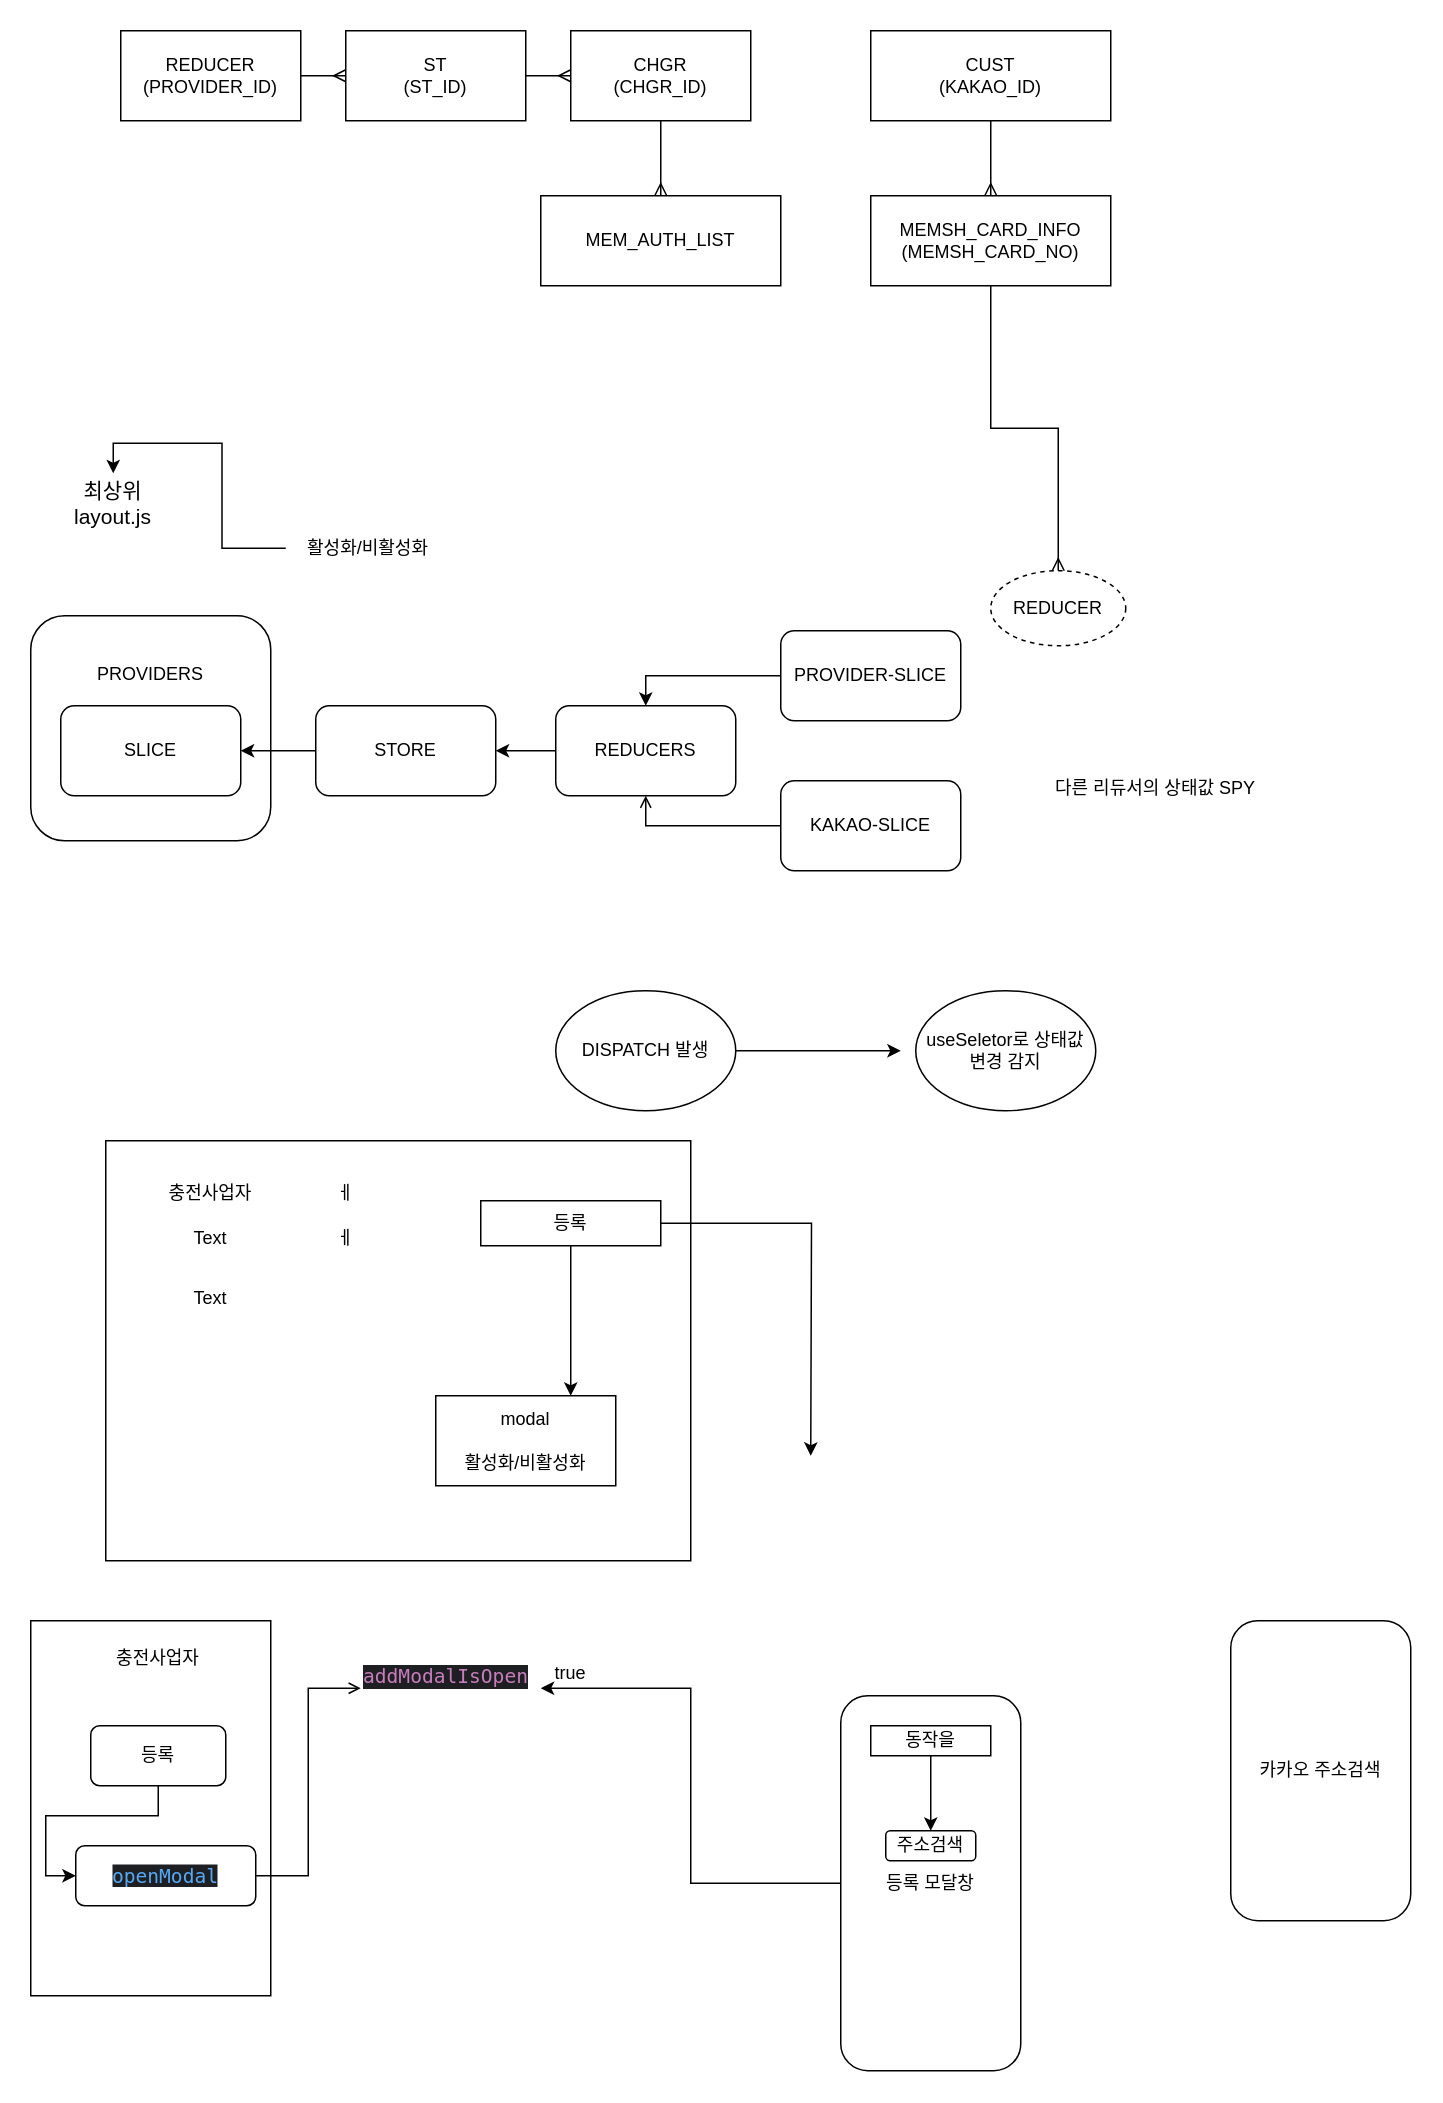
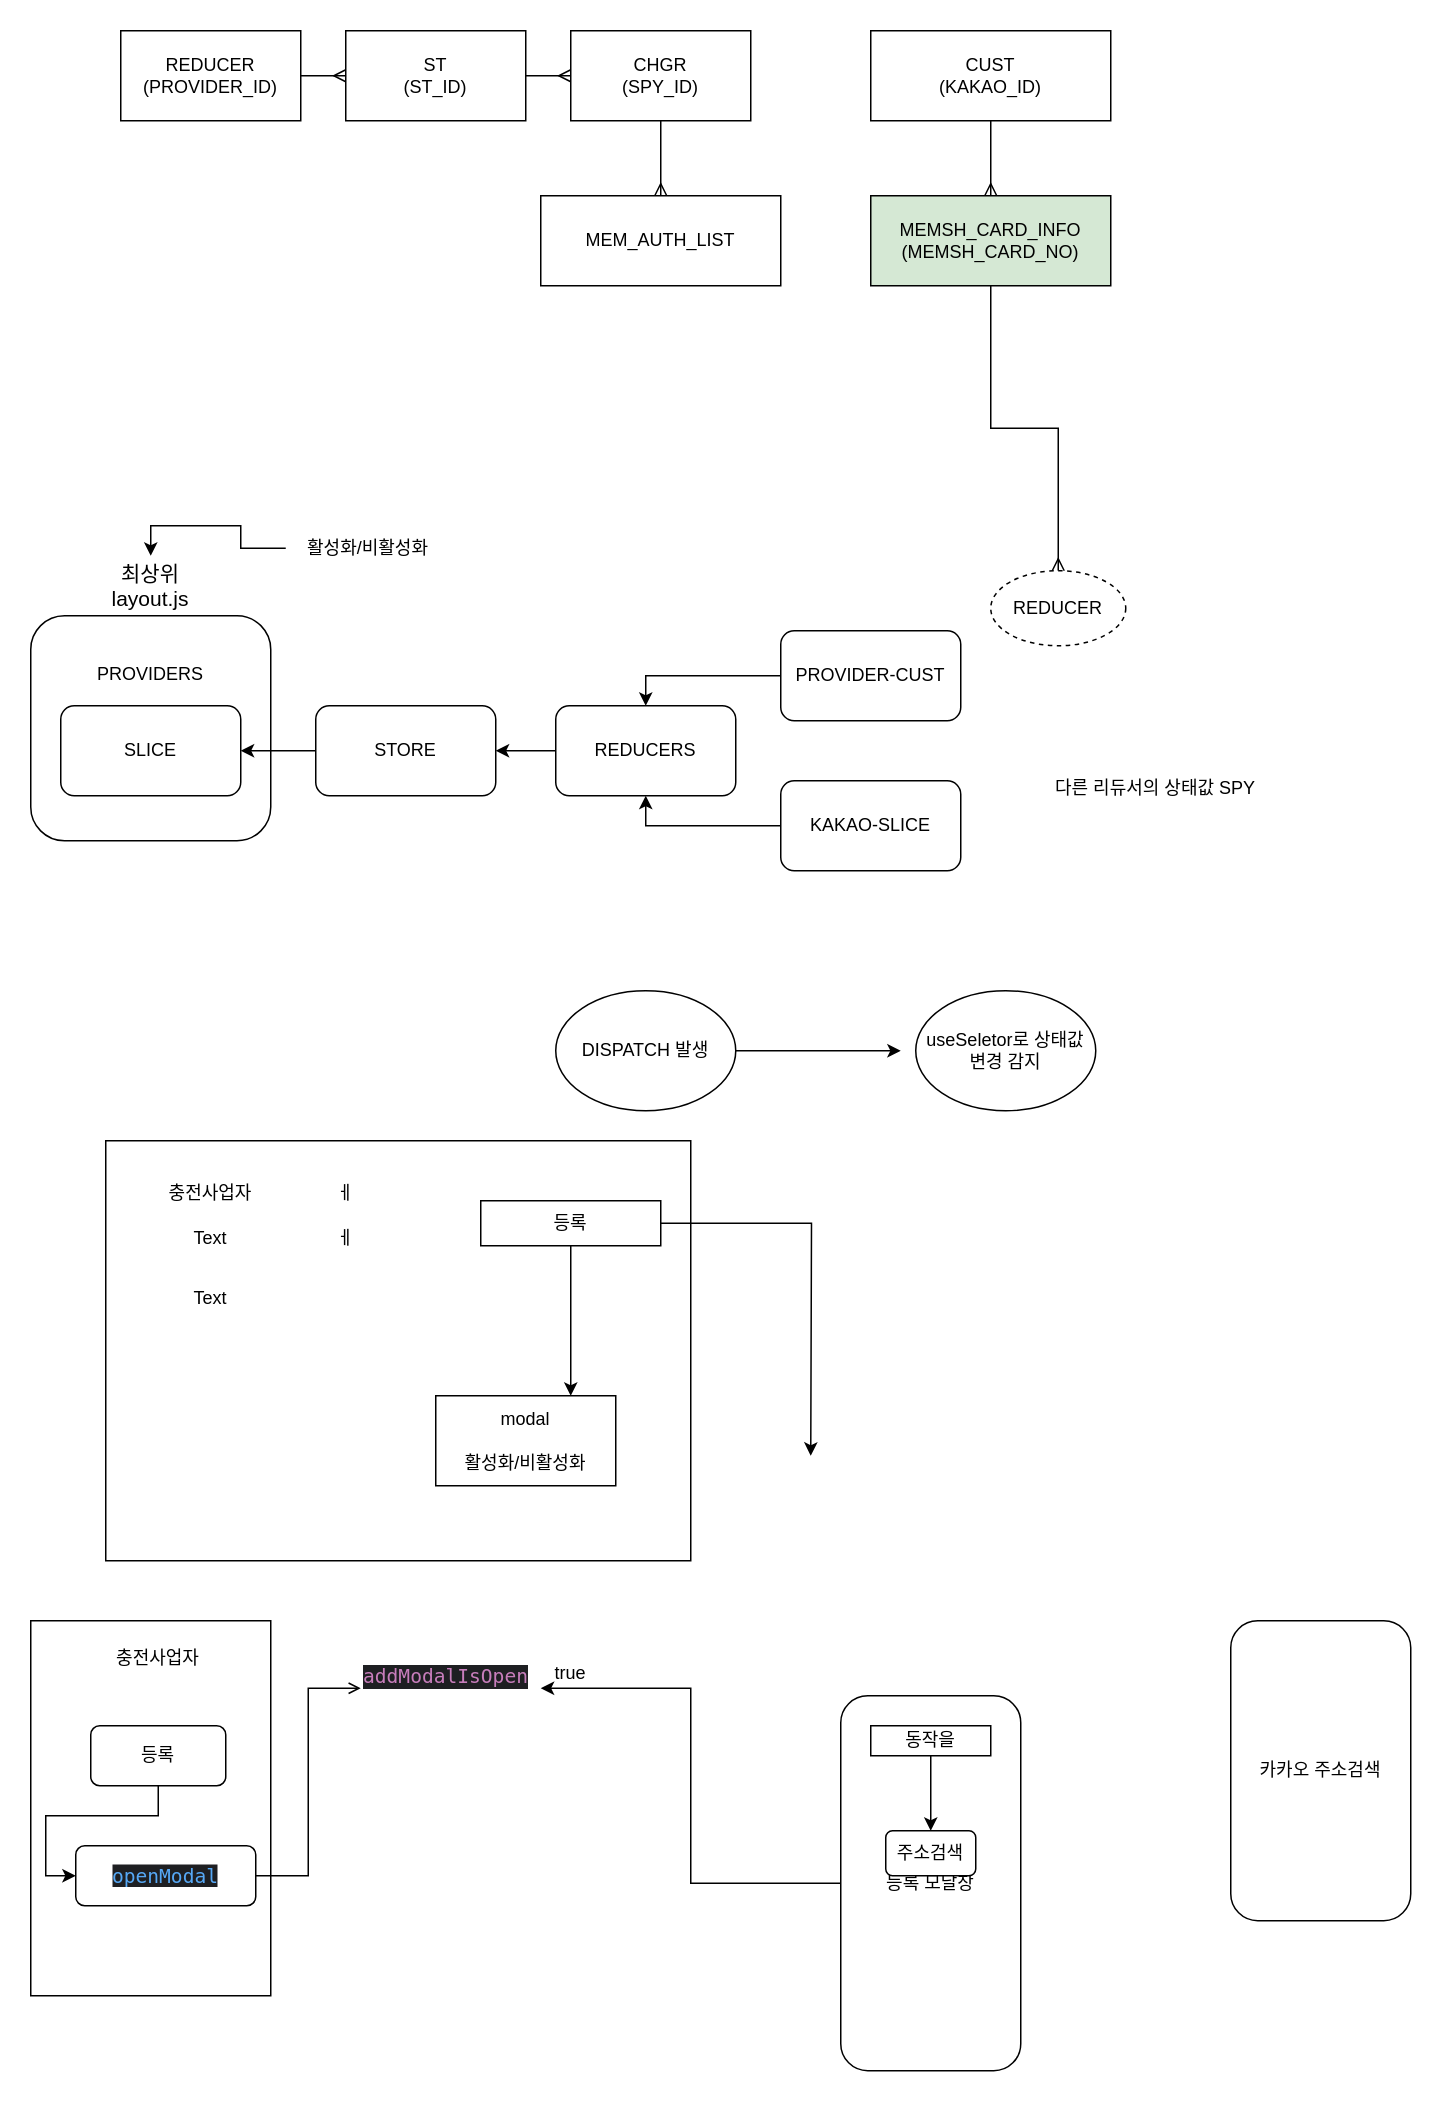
  <mxCell id="0" />
  <mxCell id="1" parent="0" />
  <mxCell id="2" value="" style="rounded=0;whiteSpace=wrap;html=1;" vertex="1" parent="1"><mxGeometry x="20" y="1080" width="160" height="250" as="geometry" /></mxCell>
  <mxCell id="3" value="&lt;br&gt;&lt;br&gt;PROVIDERS&lt;br&gt;&lt;br&gt;&lt;br&gt;&lt;br&gt;&lt;br&gt;&lt;br&gt;&lt;br&gt;&lt;br&gt;" style="rounded=1;whiteSpace=wrap;html=1;" vertex="1" parent="1"><mxGeometry x="20" y="410" width="160" height="150" as="geometry" /></mxCell>
  <mxCell id="4" style="edgeStyle=orthogonalEdgeStyle;rounded=0;orthogonalLoop=1;jettySize=auto;html=1;endArrow=ERmany;endFill=0;" parent="1" source="5" target="7" edge="1"><mxGeometry relative="1" as="geometry" /></mxCell>
  <mxCell id="5" value="REDUCER&lt;br&gt;(PROVIDER_ID)" style="rounded=0;whiteSpace=wrap;html=1;" parent="1" vertex="1"><mxGeometry x="80" y="20" width="120" height="60" as="geometry" /></mxCell>
  <mxCell id="6" style="edgeStyle=orthogonalEdgeStyle;rounded=0;orthogonalLoop=1;jettySize=auto;html=1;endArrow=ERmany;endFill=0;" parent="1" source="7" target="9" edge="1"><mxGeometry relative="1" as="geometry" /></mxCell>
  <mxCell id="7" value="ST&lt;br&gt;(ST_ID)" style="rounded=0;whiteSpace=wrap;html=1;" parent="1" vertex="1"><mxGeometry x="230" y="20" width="120" height="60" as="geometry" /></mxCell>
  <mxCell id="8" style="edgeStyle=orthogonalEdgeStyle;rounded=0;orthogonalLoop=1;jettySize=auto;html=1;endArrow=ERmany;endFill=0;" parent="1" source="9" target="10" edge="1"><mxGeometry relative="1" as="geometry" /></mxCell>
- <mxCell id="9" value="CHGR&lt;br&gt;(CHGR_ID)" style="rounded=0;whiteSpace=wrap;html=1;" parent="1" vertex="1"><mxGeometry x="380" y="20" width="120" height="60" as="geometry" /></mxCell>
+ <mxCell id="9" value="CHGR&lt;br&gt;(SPY_ID)" style="rounded=0;whiteSpace=wrap;html=1;" parent="1" vertex="1"><mxGeometry x="380" y="20" width="120" height="60" as="geometry" /></mxCell>
  <mxCell id="10" value="MEM_AUTH_LIST" style="rounded=0;whiteSpace=wrap;html=1;" parent="1" vertex="1"><mxGeometry x="360" y="130" width="160" height="60" as="geometry" /></mxCell>
  <mxCell id="11" style="edgeStyle=orthogonalEdgeStyle;rounded=0;orthogonalLoop=1;jettySize=auto;html=1;endArrow=ERmany;endFill=0;" parent="1" source="12" target="25" edge="1"><mxGeometry relative="1" as="geometry" /></mxCell>
- <mxCell id="12" value="MEMSH_CARD_INFO&lt;br&gt;(MEMSH_CARD_NO)" style="rounded=0;whiteSpace=wrap;html=1;" parent="1" vertex="1"><mxGeometry x="580" y="130" width="160" height="60" as="geometry" /></mxCell>
+ <mxCell id="12" value="MEMSH_CARD_INFO&lt;br&gt;(MEMSH_CARD_NO)" style="rounded=0;whiteSpace=wrap;html=1;fillColor=#d5e8d4;" parent="1" vertex="1"><mxGeometry x="580" y="130" width="160" height="60" as="geometry" /></mxCell>
  <mxCell id="13" style="edgeStyle=orthogonalEdgeStyle;rounded=0;orthogonalLoop=1;jettySize=auto;html=1;endArrow=ERmany;endFill=0;" parent="1" source="14" target="12" edge="1"><mxGeometry relative="1" as="geometry" /></mxCell>
  <mxCell id="14" value="CUST&lt;br&gt;(KAKAO_ID)" style="rounded=0;whiteSpace=wrap;html=1;" parent="1" vertex="1"><mxGeometry x="580" y="20" width="160" height="60" as="geometry" /></mxCell>
  <mxCell id="15" style="edgeStyle=orthogonalEdgeStyle;rounded=0;orthogonalLoop=1;jettySize=auto;html=1;entryX=1;entryY=0.5;entryDx=0;entryDy=0;" edge="1" parent="1" source="16" target="17"><mxGeometry relative="1" as="geometry" /></mxCell>
  <mxCell id="16" value="STORE" style="rounded=1;whiteSpace=wrap;html=1;" vertex="1" parent="1"><mxGeometry x="210" y="470" width="120" height="60" as="geometry" /></mxCell>
  <mxCell id="17" value="SLICE" style="rounded=1;whiteSpace=wrap;html=1;" vertex="1" parent="1"><mxGeometry x="40" y="470" width="120" height="60" as="geometry" /></mxCell>
- <mxCell id="18" value="최상위 layout.js" style="text;html=1;strokeColor=none;fillColor=none;align=center;verticalAlign=middle;whiteSpace=wrap;rounded=0;fontStyle=0;fontSize=14;" vertex="1" parent="1"><mxGeometry x="45" y="315" width="60" height="40" as="geometry" /></mxCell>
+ <mxCell id="18" value="최상위 layout.js" style="text;html=1;strokeColor=none;fillColor=none;align=center;verticalAlign=middle;whiteSpace=wrap;rounded=0;fontStyle=0;fontSize=14;" vertex="1" parent="1"><mxGeometry x="70" y="370" width="60" height="40" as="geometry" /></mxCell>
  <mxCell id="19" style="edgeStyle=orthogonalEdgeStyle;rounded=0;orthogonalLoop=1;jettySize=auto;html=1;entryX=1;entryY=0.5;entryDx=0;entryDy=0;" edge="1" parent="1" source="20" target="16"><mxGeometry relative="1" as="geometry" /></mxCell>
  <mxCell id="20" value="REDUCERS" style="rounded=1;whiteSpace=wrap;html=1;" vertex="1" parent="1"><mxGeometry x="370" y="470" width="120" height="60" as="geometry" /></mxCell>
  <mxCell id="21" style="edgeStyle=orthogonalEdgeStyle;rounded=0;orthogonalLoop=1;jettySize=auto;html=1;entryX=0.5;entryY=0;entryDx=0;entryDy=0;" edge="1" parent="1" source="22" target="20"><mxGeometry relative="1" as="geometry" /></mxCell>
- <mxCell id="22" value="PROVIDER-SLICE" style="rounded=1;whiteSpace=wrap;html=1;" vertex="1" parent="1"><mxGeometry x="520" y="420" width="120" height="60" as="geometry" /></mxCell>
- <mxCell id="23" style="edgeStyle=orthogonalEdgeStyle;rounded=0;orthogonalLoop=1;jettySize=auto;html=1;entryX=0.5;entryY=1;entryDx=0;entryDy=0;endArrow=open;" edge="1" parent="1" source="24" target="20"><mxGeometry relative="1" as="geometry" /></mxCell>
+ <mxCell id="22" value="PROVIDER-CUST" style="rounded=1;whiteSpace=wrap;html=1;" vertex="1" parent="1"><mxGeometry x="520" y="420" width="120" height="60" as="geometry" /></mxCell>
+ <mxCell id="23" style="edgeStyle=orthogonalEdgeStyle;rounded=0;orthogonalLoop=1;jettySize=auto;html=1;entryX=0.5;entryY=1;entryDx=0;entryDy=0;" edge="1" parent="1" source="24" target="20"><mxGeometry relative="1" as="geometry" /></mxCell>
  <mxCell id="24" value="KAKAO-SLICE" style="rounded=1;whiteSpace=wrap;html=1;" vertex="1" parent="1"><mxGeometry x="520" y="520" width="120" height="60" as="geometry" /></mxCell>
  <mxCell id="25" value="REDUCER" style="ellipse;whiteSpace=wrap;html=1;dashed=1;" vertex="1" parent="1"><mxGeometry x="660" y="380" width="90" height="50" as="geometry" /></mxCell>
  <mxCell id="26" value="다른 리듀서의 상태값 SPY" style="text;html=1;strokeColor=none;fillColor=none;align=center;verticalAlign=middle;whiteSpace=wrap;rounded=0;" vertex="1" parent="1"><mxGeometry x="690" y="510" width="160" height="30" as="geometry" /></mxCell>
  <mxCell id="27" style="edgeStyle=orthogonalEdgeStyle;rounded=0;orthogonalLoop=1;jettySize=auto;html=1;" edge="1" parent="1" source="28"><mxGeometry relative="1" as="geometry"><mxPoint x="600" y="700" as="targetPoint" /></mxGeometry></mxCell>
  <mxCell id="28" value="DISPATCH 발생" style="ellipse;whiteSpace=wrap;html=1;" vertex="1" parent="1"><mxGeometry x="370" y="660" width="120" height="80" as="geometry" /></mxCell>
  <mxCell id="29" value="useSeletor로 상태값 변경 감지" style="ellipse;whiteSpace=wrap;html=1;" vertex="1" parent="1"><mxGeometry x="610" y="660" width="120" height="80" as="geometry" /></mxCell>
  <mxCell id="30" value="" style="rounded=0;whiteSpace=wrap;html=1;" vertex="1" parent="1"><mxGeometry x="70" y="760" width="390" height="280" as="geometry" /></mxCell>
  <mxCell id="31" value="modal&lt;br&gt;&lt;br&gt;활성화/비활성화" style="rounded=0;whiteSpace=wrap;html=1;" vertex="1" parent="1"><mxGeometry x="290" y="930" width="120" height="60" as="geometry" /></mxCell>
  <mxCell id="32" value="충전사업자" style="text;html=1;strokeColor=none;fillColor=none;align=center;verticalAlign=middle;whiteSpace=wrap;rounded=0;" vertex="1" parent="1"><mxGeometry x="100" y="780" width="80" height="30" as="geometry" /></mxCell>
  <mxCell id="33" style="edgeStyle=orthogonalEdgeStyle;rounded=0;orthogonalLoop=1;jettySize=auto;html=1;entryX=0.75;entryY=0;entryDx=0;entryDy=0;" edge="1" parent="1" source="35" target="31"><mxGeometry relative="1" as="geometry" /></mxCell>
  <mxCell id="34" style="edgeStyle=orthogonalEdgeStyle;rounded=0;orthogonalLoop=1;jettySize=auto;html=1;" edge="1" parent="1" source="35"><mxGeometry relative="1" as="geometry"><mxPoint x="540" y="970" as="targetPoint" /></mxGeometry></mxCell>
  <mxCell id="35" value="등록" style="rounded=0;whiteSpace=wrap;html=1;" vertex="1" parent="1"><mxGeometry x="320" y="800" width="120" height="30" as="geometry" /></mxCell>
  <mxCell id="36" style="edgeStyle=orthogonalEdgeStyle;rounded=0;orthogonalLoop=1;jettySize=auto;html=1;entryX=0.5;entryY=0;entryDx=0;entryDy=0;" edge="1" parent="1" source="37" target="18"><mxGeometry relative="1" as="geometry" /></mxCell>
  <mxCell id="37" value="활성화/비활성화" style="text;html=1;strokeColor=none;fillColor=none;align=center;verticalAlign=middle;whiteSpace=wrap;rounded=0;" vertex="1" parent="1"><mxGeometry x="190" y="350" width="110" height="30" as="geometry" /></mxCell>
  <mxCell id="38" style="edgeStyle=orthogonalEdgeStyle;rounded=0;orthogonalLoop=1;jettySize=auto;html=1;entryX=0;entryY=0.5;entryDx=0;entryDy=0;" edge="1" parent="1" source="39" target="41"><mxGeometry relative="1" as="geometry" /></mxCell>
  <mxCell id="39" value="등록" style="rounded=1;whiteSpace=wrap;html=1;" vertex="1" parent="1"><mxGeometry x="60" y="1150" width="90" height="40" as="geometry" /></mxCell>
  <mxCell id="40" style="edgeStyle=orthogonalEdgeStyle;rounded=0;orthogonalLoop=1;jettySize=auto;html=1;entryX=0;entryY=0.5;entryDx=0;entryDy=0;endArrow=open;" edge="1" parent="1" source="41" target="42"><mxGeometry relative="1" as="geometry" /></mxCell>
  <mxCell id="41" value="&lt;div style=&quot;background-color:#1e1f22;color:#bcbec4&quot;&gt;&lt;pre style=&quot;font-family:'JetBrains Mono',monospace;font-size:9.8pt;&quot;&gt;&lt;span style=&quot;color:#56a8f5;&quot;&gt;openModal&lt;/span&gt;&lt;/pre&gt;&lt;/div&gt;" style="rounded=1;whiteSpace=wrap;html=1;" vertex="1" parent="1"><mxGeometry x="50" y="1230" width="120" height="40" as="geometry" /></mxCell>
  <mxCell id="42" value="&lt;div style=&quot;background-color:#1e1f22;color:#bcbec4&quot;&gt;&lt;pre style=&quot;font-family:'JetBrains Mono',monospace;font-size:9.8pt;&quot;&gt;&lt;span style=&quot;color:#c77dbb;&quot;&gt;addModalIsOpen&lt;/span&gt;&lt;/pre&gt;&lt;/div&gt;" style="text;whiteSpace=wrap;html=1;" vertex="1" parent="1"><mxGeometry x="240" y="1090" width="120" height="70" as="geometry" /></mxCell>
  <mxCell id="43" value="true" style="text;html=1;strokeColor=none;fillColor=none;align=center;verticalAlign=middle;whiteSpace=wrap;rounded=0;" vertex="1" parent="1"><mxGeometry x="350" y="1100" width="60" height="30" as="geometry" /></mxCell>
  <mxCell id="44" value="충전사업자" style="text;html=1;strokeColor=none;fillColor=none;align=center;verticalAlign=middle;whiteSpace=wrap;rounded=0;" vertex="1" parent="1"><mxGeometry x="70" y="1090" width="70" height="30" as="geometry" /></mxCell>
  <mxCell id="45" style="edgeStyle=orthogonalEdgeStyle;rounded=0;orthogonalLoop=1;jettySize=auto;html=1;" edge="1" parent="1" source="46" target="42"><mxGeometry relative="1" as="geometry" /></mxCell>
  <mxCell id="46" value="등록 모달창" style="rounded=1;whiteSpace=wrap;html=1;" vertex="1" parent="1"><mxGeometry x="560" y="1130" width="120" height="250" as="geometry" /></mxCell>
- <mxCell id="47" value="주소검색" style="rounded=1;whiteSpace=wrap;html=1;" vertex="1" parent="1"><mxGeometry x="590" y="1220" width="60" height="20" as="geometry" /></mxCell>
+ <mxCell id="47" value="주소검색" style="rounded=1;whiteSpace=wrap;html=1;" vertex="1" parent="1"><mxGeometry x="590" y="1220" width="60" height="30" as="geometry" /></mxCell>
  <mxCell id="48" value="카카오 주소검색" style="rounded=1;whiteSpace=wrap;html=1;" vertex="1" parent="1"><mxGeometry x="820" y="1080" width="120" height="200" as="geometry" /></mxCell>
  <mxCell id="49" value="" style="edgeStyle=orthogonalEdgeStyle;rounded=0;orthogonalLoop=1;jettySize=auto;html=1;" edge="1" parent="1" source="50" target="47"><mxGeometry relative="1" as="geometry" /></mxCell>
  <mxCell id="50" value="동작을" style="rounded=0;whiteSpace=wrap;html=1;" vertex="1" parent="1"><mxGeometry x="580" y="1150" width="80" height="20" as="geometry" /></mxCell>
  <mxCell id="51" value="Text" style="text;html=1;strokeColor=none;fillColor=none;align=center;verticalAlign=middle;whiteSpace=wrap;rounded=0;" vertex="1" parent="1"><mxGeometry x="110" y="810" width="60" height="30" as="geometry" /></mxCell>
  <mxCell id="52" value="Text" style="text;html=1;strokeColor=none;fillColor=none;align=center;verticalAlign=middle;whiteSpace=wrap;rounded=0;" vertex="1" parent="1"><mxGeometry x="110" y="850" width="60" height="30" as="geometry" /></mxCell>
  <mxCell id="53" value="ㅔ" style="text;html=1;strokeColor=none;fillColor=none;align=center;verticalAlign=middle;whiteSpace=wrap;rounded=0;" vertex="1" parent="1"><mxGeometry x="200" y="780" width="60" height="30" as="geometry" /></mxCell>
  <mxCell id="54" value="ㅔ" style="text;html=1;strokeColor=none;fillColor=none;align=center;verticalAlign=middle;whiteSpace=wrap;rounded=0;" vertex="1" parent="1"><mxGeometry x="200" y="810" width="60" height="30" as="geometry" /></mxCell>
